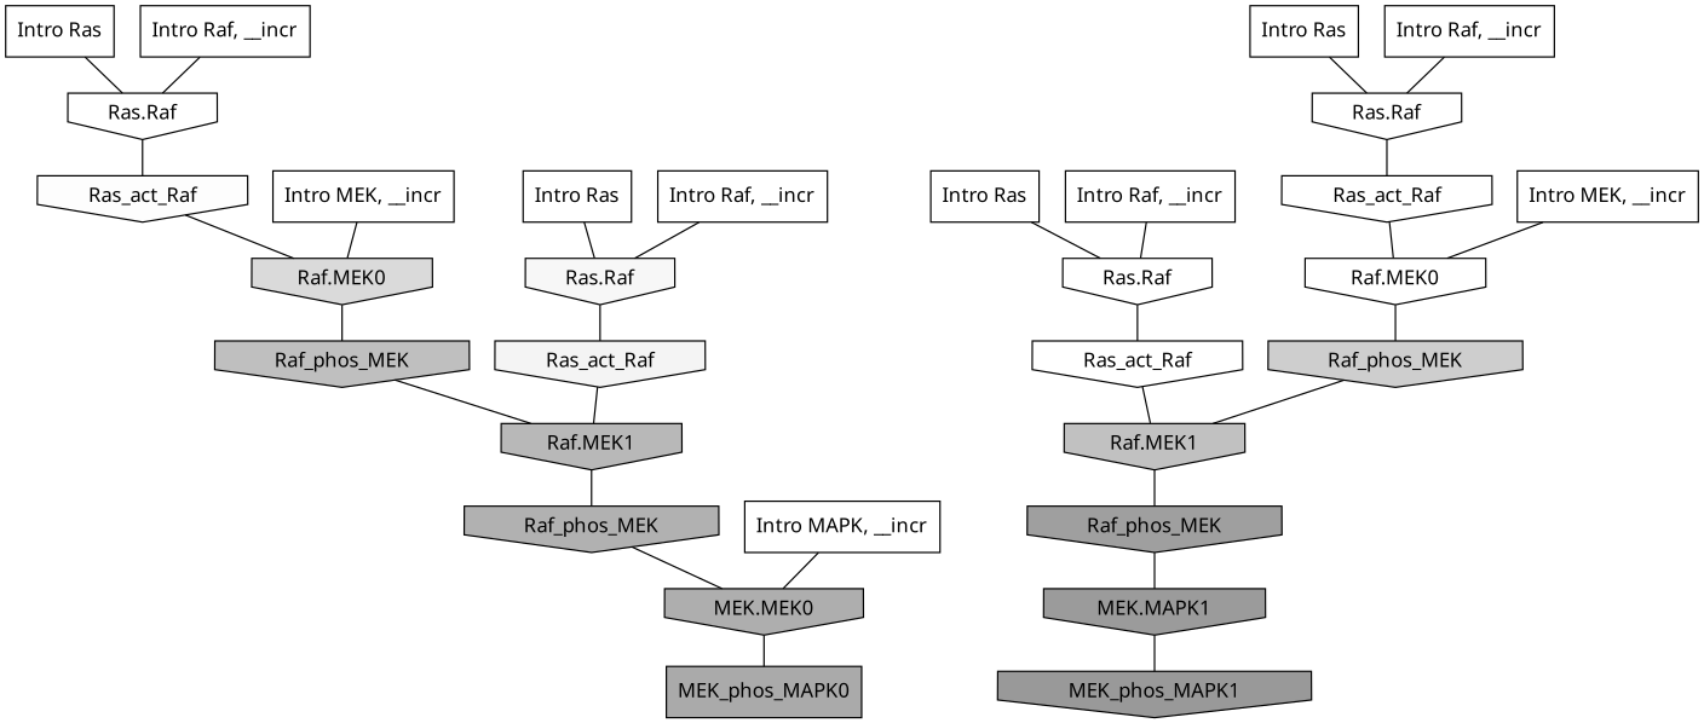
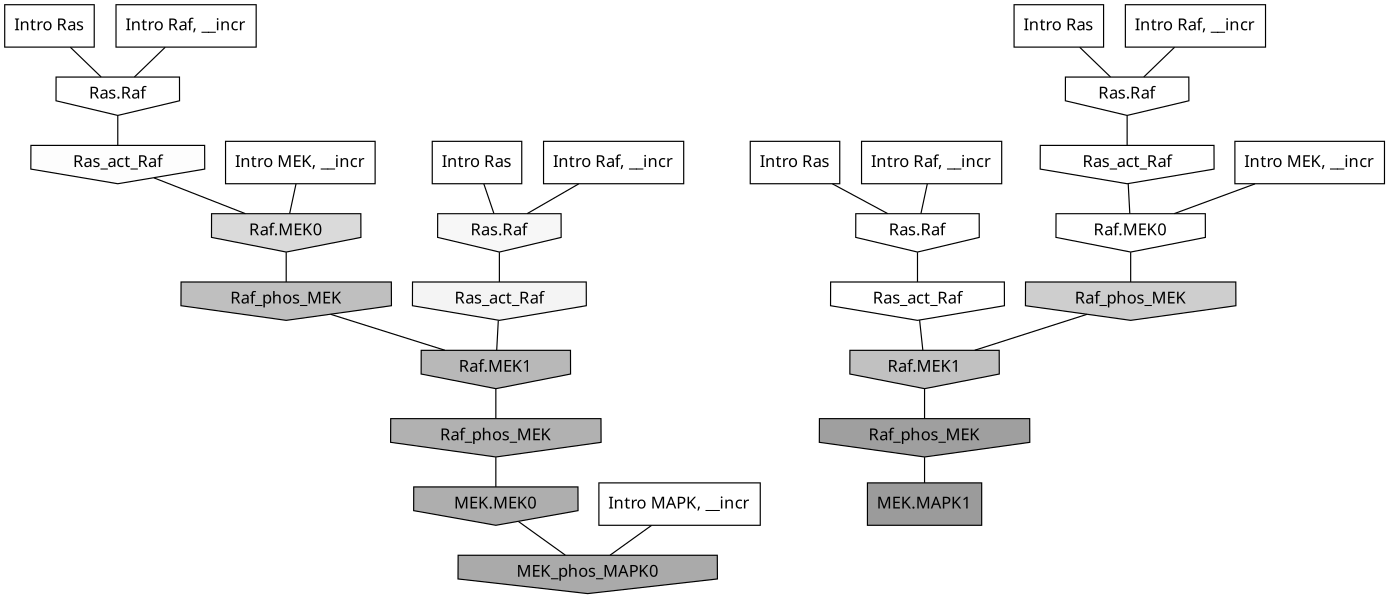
  digraph {
    rankdir=TB
    ranksep=0.30
    node [fillcolor="0.000 0.000 1.000" fontname="CMU Serif" shape=invhouse style=filled]
    edge [color="0.000 0.000 0.000" dir=none fontname="CMU Serif"]
    n1 [label="Intro Ras" shape=rectangle]
    n2 [label="Ras.Raf"]
    n3 [fillcolor="0.000 0.000 0.991" label=Ras_act_Raf]
    n4 [label="Intro Ras" shape=rectangle]
    n5 [fillcolor="0.000 0.000 0.967" label="Ras.Raf"]
    n6 [fillcolor="0.000 0.000 0.954" label=Ras_act_Raf]
    n7 [label="Intro Ras" shape=rectangle]
    n8 [label="Ras.Raf"]
    n9 [label=Ras_act_Raf]
    n10 [label="Intro Ras" shape=rectangle]
    n11 [fillcolor="0.000 0.000 0.999" label="Ras.Raf"]
    n12 [fillcolor="0.000 0.000 0.999" label=Ras_act_Raf]
    n13 [label="Intro Raf, __incr" shape=rectangle]
    n14 [label="Intro Raf, __incr" shape=rectangle]
    n15 [label="Intro Raf, __incr" shape=rectangle]
    n16 [label="Intro Raf, __incr" shape=rectangle]
    n17 [label="Intro MEK, __incr" shape=rectangle]
    n18 [fillcolor="0.000 0.000 0.853" label="Raf.MEK0"]
    n19 [fillcolor="0.000 0.000 0.748" label=Raf_phos_MEK]
    n20 [label="Intro MEK, __incr" shape=rectangle]
    n21 [fillcolor="0.000 0.000 0.999" label="Raf.MEK0"]
    n22 [fillcolor="0.000 0.000 0.805" label=Raf_phos_MEK]
    n23 [label="Intro MAPK, __incr" shape=rectangle]
    n24 [fillcolor="0.000 0.000 0.683" label="MEK.MEK0"]
-   n25 [fillcolor="0.000 0.000 0.665" label=MEK_phos_MAPK0 shape=box]
+   n25 [fillcolor="0.000 0.000 0.665" label=MEK_phos_MAPK0]
    n26 [fillcolor="0.000 0.000 0.755" label="Raf.MEK1"]
    n27 [fillcolor="0.000 0.000 0.625" label=Raf_phos_MEK]
    n28 [fillcolor="0.000 0.000 0.720" label="Raf.MEK1"]
    n29 [fillcolor="0.000 0.000 0.695" label=Raf_phos_MEK]
-   n30 [fillcolor="0.000 0.000 0.606" label="MEK.MAPK1"]
-   n31 [fillcolor="0.000 0.000 0.600" label=MEK_phos_MAPK1]
+   n30 [fillcolor="0.000 0.000 0.606" label="MEK.MAPK1" shape=box]
    n1 -> n2
    n2 -> n3
    n3 -> n18
    n4 -> n5
    n5 -> n6
    n6 -> n28
    n7 -> n8
    n8 -> n9
    n9 -> n26
    n10 -> n11
    n11 -> n12
    n12 -> n21
    n13 -> n5
    n14 -> n11
    n15 -> n8
    n16 -> n2
    n17 -> n18
    n18 -> n19
    n19 -> n28
    n20 -> n21
    n21 -> n22
    n22 -> n26
-   n23 -> n24
+   n23 -> n25
    n24 -> n25
    n26 -> n27
    n27 -> n30
    n28 -> n29
    n29 -> n24
-   n30 -> n31
  }
